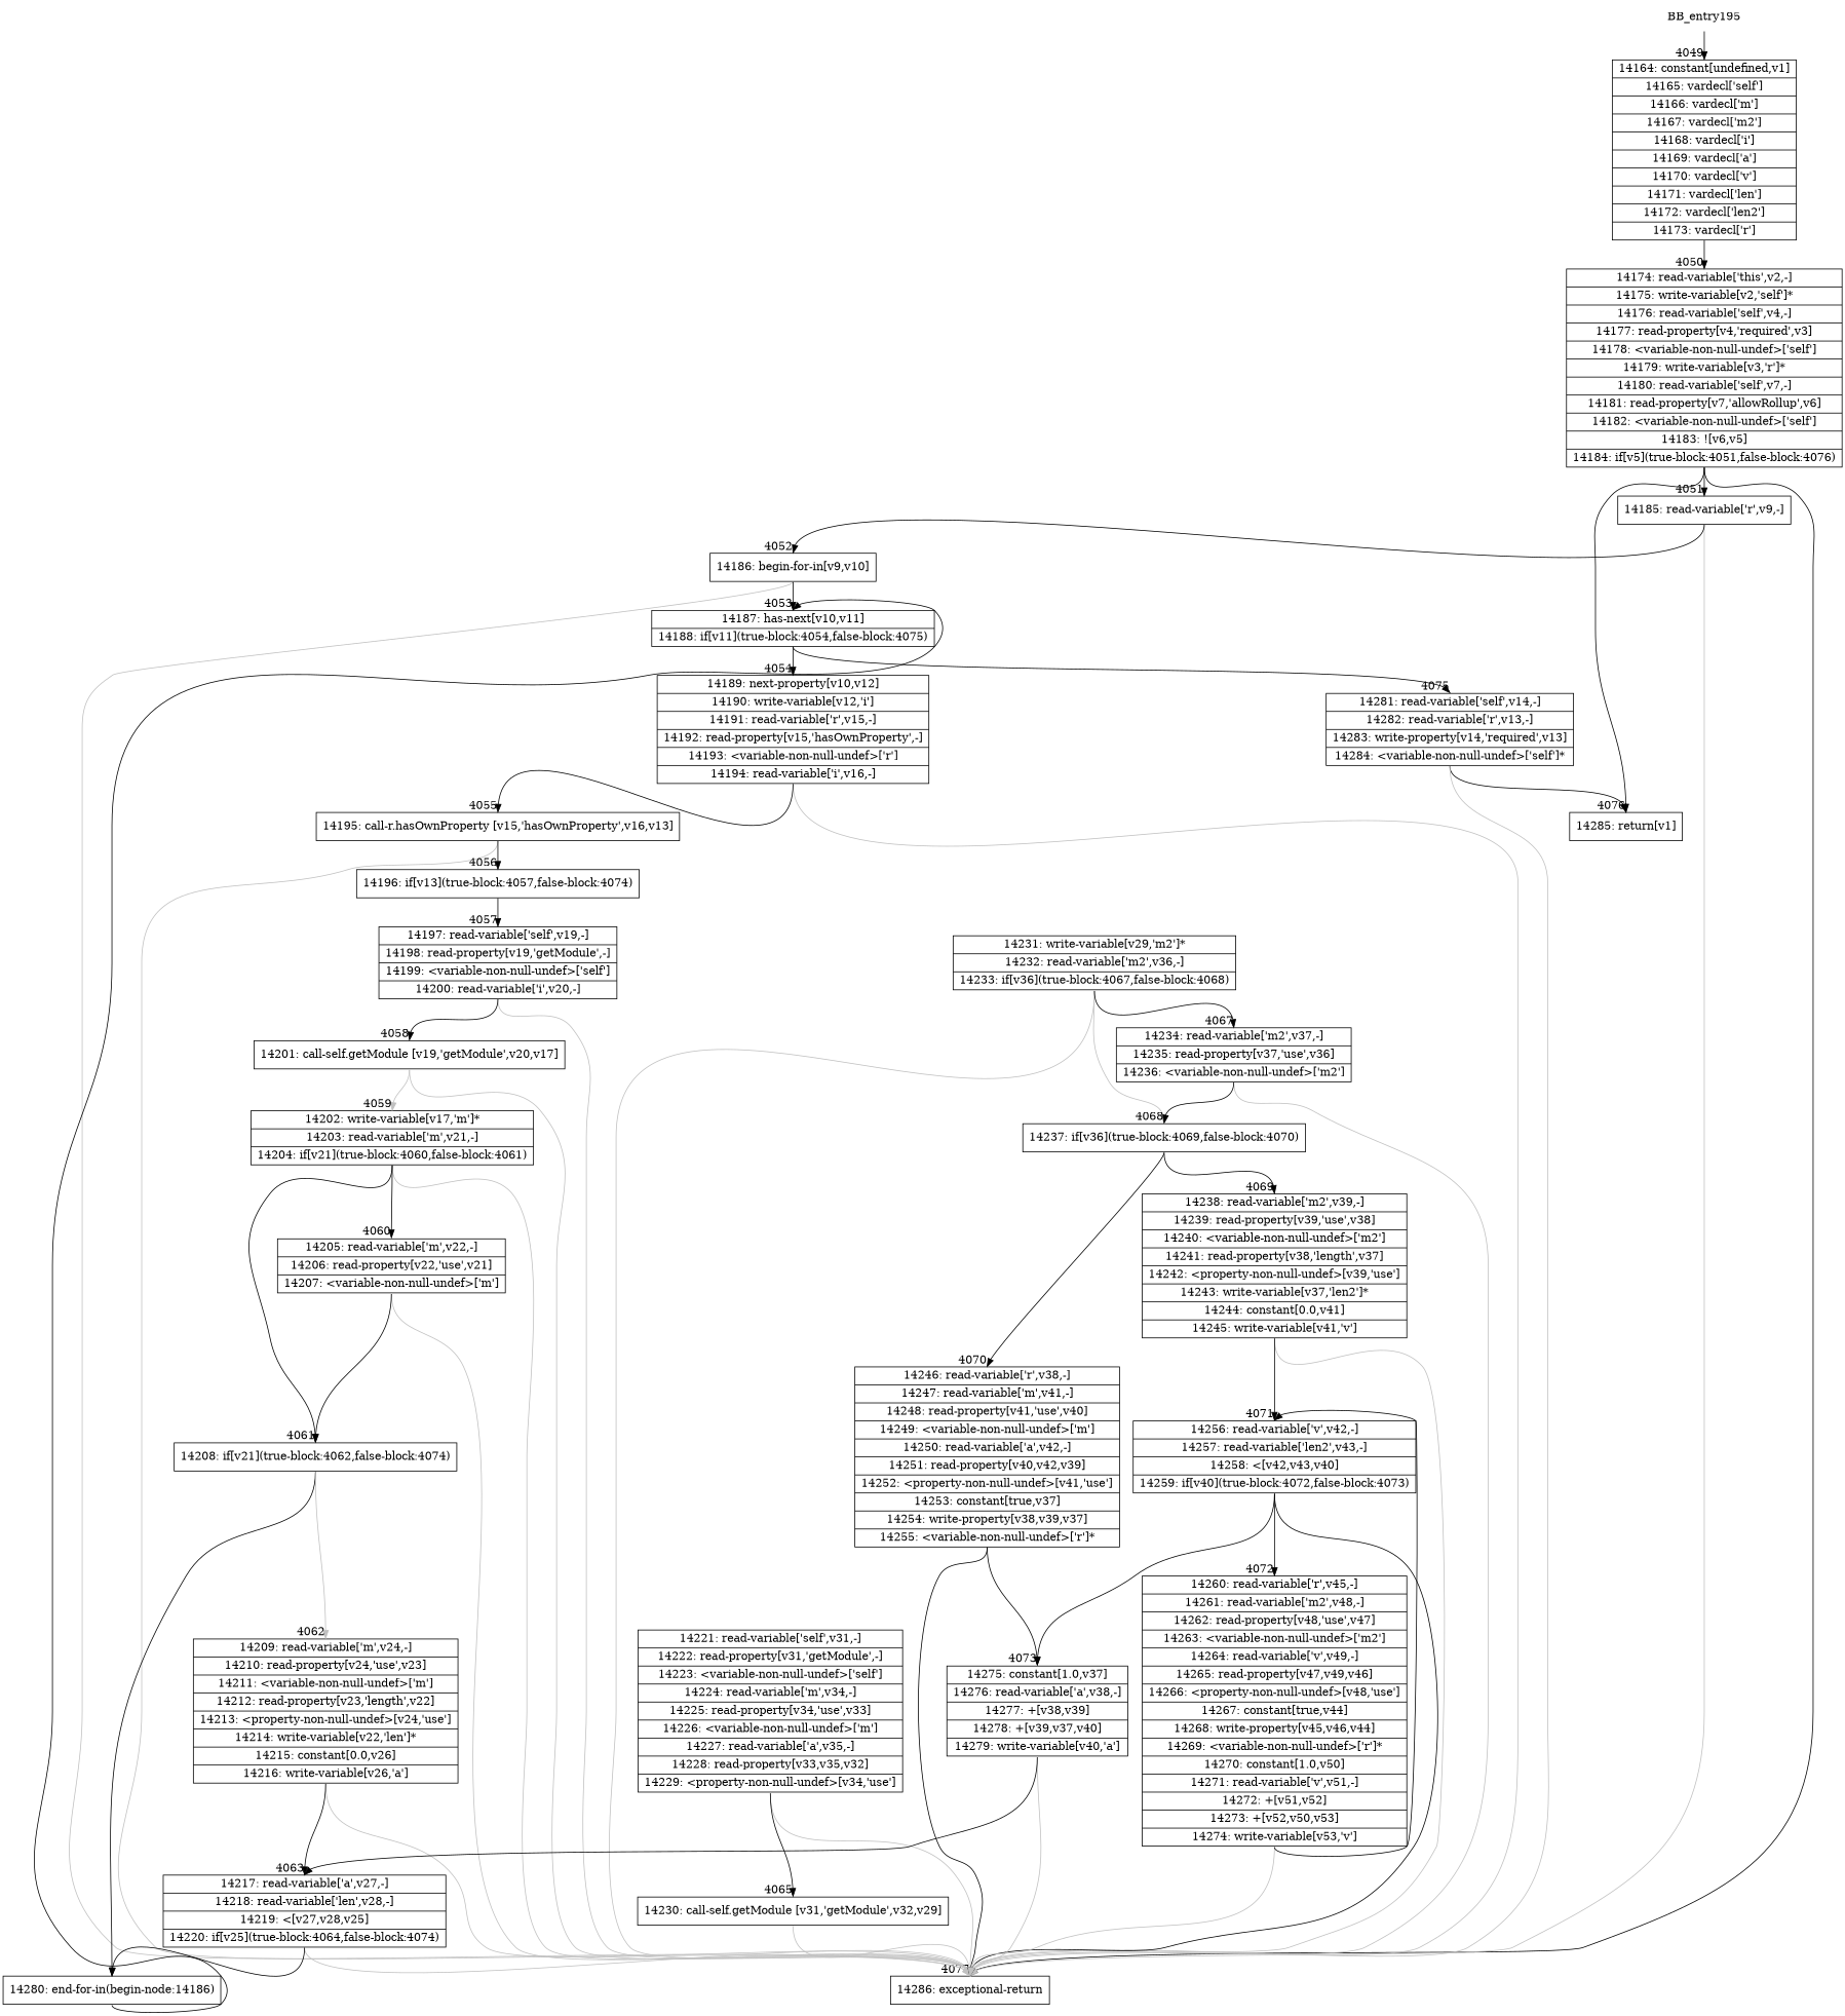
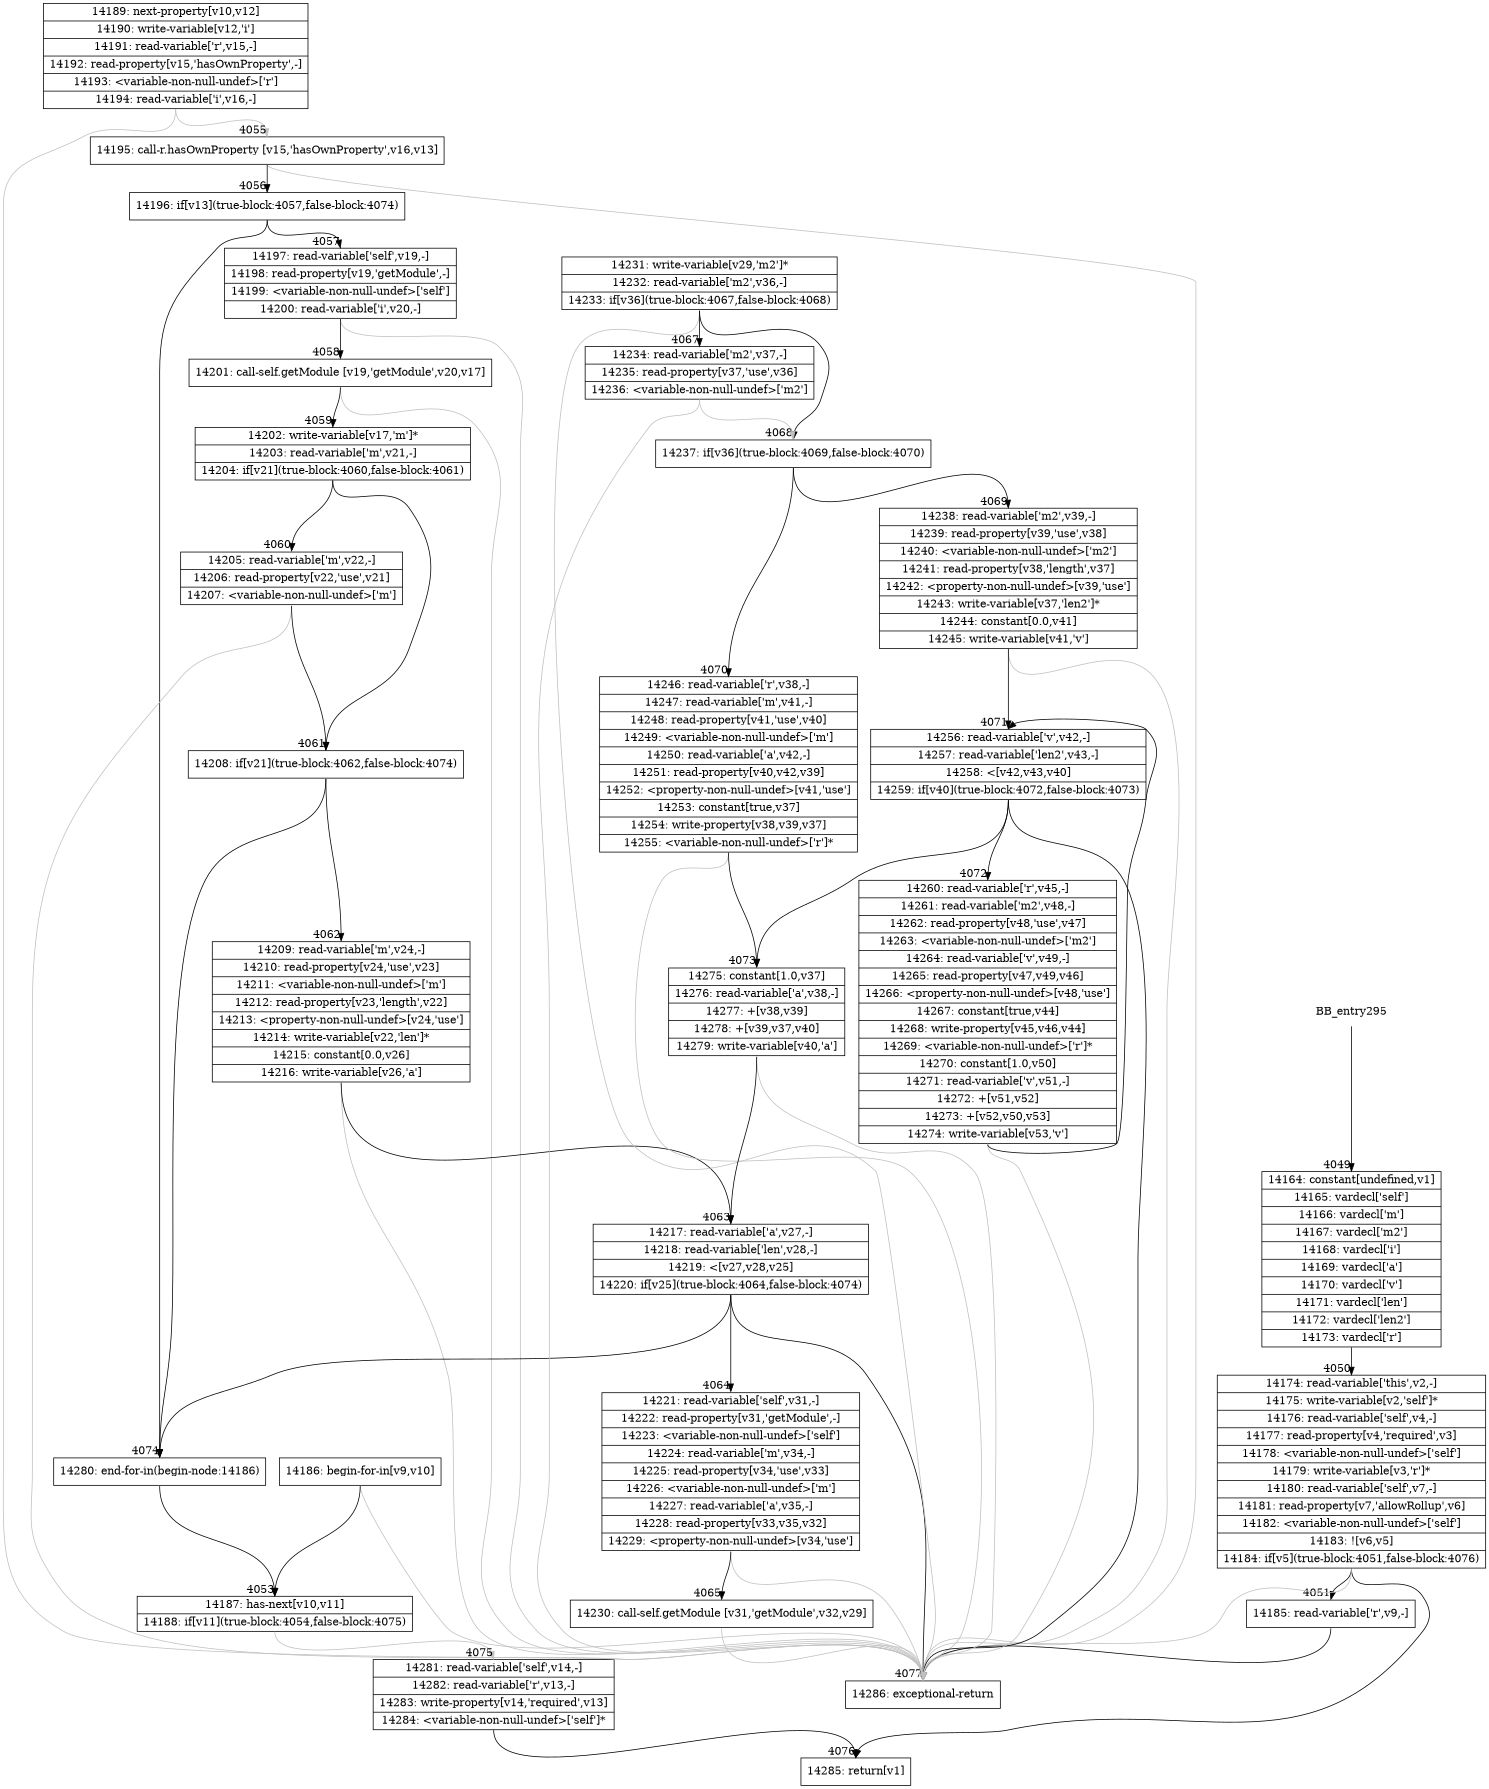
  digraph {
    rankdir=TD
    node [shape=record]
    edge [headport=n tailport=s]
-   BB_entry195 [shape=none]
+   BB_entry195 [shape=none label=BB_entry295]
    n2 [label="{14164: constant[undefined,v1]|14165: vardecl['self']|14166: vardecl['m']|14167: vardecl['m2']|14168: vardecl['i']|14169: vardecl['a']|14170: vardecl['v']|14171: vardecl['len']|14172: vardecl['len2']|14173: vardecl['r']}"]
    n3 [label="{14174: read-variable['this',v2,-]|14175: write-variable[v2,'self']*|14176: read-variable['self',v4,-]|14177: read-property[v4,'required',v3]|14178: \<variable-non-null-undef\>['self']|14179: write-variable[v3,'r']*|14180: read-variable['self',v7,-]|14181: read-property[v7,'allowRollup',v6]|14182: \<variable-non-null-undef\>['self']|14183: ![v6,v5]|14184: if[v5](true-block:4051,false-block:4076)}"]
    n4 [label="{14185: read-variable['r',v9,-]}"]
    n5 [label="{14285: return[v1]}"]
    n6 [label="{14286: exceptional-return}"]
    n7 [label="{14186: begin-for-in[v9,v10]}"]
    n8 [label="{14187: has-next[v10,v11]|14188: if[v11](true-block:4054,false-block:4075)}"]
    n9 [label="{14189: next-property[v10,v12]|14190: write-variable[v12,'i']|14191: read-variable['r',v15,-]|14192: read-property[v15,'hasOwnProperty',-]|14193: \<variable-non-null-undef\>['r']|14194: read-variable['i',v16,-]}"]
    n10 [label="{14281: read-variable['self',v14,-]|14282: read-variable['r',v13,-]|14283: write-property[v14,'required',v13]|14284: \<variable-non-null-undef\>['self']*}"]
    n11 [label="{14195: call-r.hasOwnProperty [v15,'hasOwnProperty',v16,v13]}"]
    n12 [label="{14196: if[v13](true-block:4057,false-block:4074)}"]
    n13 [label="{14197: read-variable['self',v19,-]|14198: read-property[v19,'getModule',-]|14199: \<variable-non-null-undef\>['self']|14200: read-variable['i',v20,-]}"]
    n14 [label="{14280: end-for-in(begin-node:14186)}"]
    n15 [label="{14201: call-self.getModule [v19,'getModule',v20,v17]}"]
    n16 [label="{14202: write-variable[v17,'m']*|14203: read-variable['m',v21,-]|14204: if[v21](true-block:4060,false-block:4061)}"]
    n17 [label="{14208: if[v21](true-block:4062,false-block:4074)}"]
    n18 [label="{14205: read-variable['m',v22,-]|14206: read-property[v22,'use',v21]|14207: \<variable-non-null-undef\>['m']}"]
    n19 [label="{14209: read-variable['m',v24,-]|14210: read-property[v24,'use',v23]|14211: \<variable-non-null-undef\>['m']|14212: read-property[v23,'length',v22]|14213: \<property-non-null-undef\>[v24,'use']|14214: write-variable[v22,'len']*|14215: constant[0.0,v26]|14216: write-variable[v26,'a']}"]
    n20 [label="{14217: read-variable['a',v27,-]|14218: read-variable['len',v28,-]|14219: \<[v27,v28,v25]|14220: if[v25](true-block:4064,false-block:4074)}"]
    n21 [label="{14221: read-variable['self',v31,-]|14222: read-property[v31,'getModule',-]|14223: \<variable-non-null-undef\>['self']|14224: read-variable['m',v34,-]|14225: read-property[v34,'use',v33]|14226: \<variable-non-null-undef\>['m']|14227: read-variable['a',v35,-]|14228: read-property[v33,v35,v32]|14229: \<property-non-null-undef\>[v34,'use']}"]
    n22 [label="{14230: call-self.getModule [v31,'getModule',v32,v29]}"]
    n23 [label="{14231: write-variable[v29,'m2']*|14232: read-variable['m2',v36,-]|14233: if[v36](true-block:4067,false-block:4068)}"]
    n24 [label="{14237: if[v36](true-block:4069,false-block:4070)}"]
    n25 [label="{14234: read-variable['m2',v37,-]|14235: read-property[v37,'use',v36]|14236: \<variable-non-null-undef\>['m2']}"]
    n26 [label="{14238: read-variable['m2',v39,-]|14239: read-property[v39,'use',v38]|14240: \<variable-non-null-undef\>['m2']|14241: read-property[v38,'length',v37]|14242: \<property-non-null-undef\>[v39,'use']|14243: write-variable[v37,'len2']*|14244: constant[0.0,v41]|14245: write-variable[v41,'v']}"]
    n27 [label="{14246: read-variable['r',v38,-]|14247: read-variable['m',v41,-]|14248: read-property[v41,'use',v40]|14249: \<variable-non-null-undef\>['m']|14250: read-variable['a',v42,-]|14251: read-property[v40,v42,v39]|14252: \<property-non-null-undef\>[v41,'use']|14253: constant[true,v37]|14254: write-property[v38,v39,v37]|14255: \<variable-non-null-undef\>['r']*}"]
    n28 [label="{14256: read-variable['v',v42,-]|14257: read-variable['len2',v43,-]|14258: \<[v42,v43,v40]|14259: if[v40](true-block:4072,false-block:4073)}"]
    n29 [label="{14275: constant[1.0,v37]|14276: read-variable['a',v38,-]|14277: +[v38,v39]|14278: +[v39,v37,v40]|14279: write-variable[v40,'a']}"]
    n30 [label="{14260: read-variable['r',v45,-]|14261: read-variable['m2',v48,-]|14262: read-property[v48,'use',v47]|14263: \<variable-non-null-undef\>['m2']|14264: read-variable['v',v49,-]|14265: read-property[v47,v49,v46]|14266: \<property-non-null-undef\>[v48,'use']|14267: constant[true,v44]|14268: write-property[v45,v46,v44]|14269: \<variable-non-null-undef\>['r']*|14270: constant[1.0,v50]|14271: read-variable['v',v51,-]|14272: +[v51,v52]|14273: +[v52,v50,v53]|14274: write-variable[v53,'v']}"]
    BB_entry195 -> n2 [headlabel="    4049"]
    n2 -> n3 [headlabel="      4050"]
    n3 -> n4 [headlabel="      4051"]
    n3 -> n5 [headlabel="      4076"]
-   n3 -> n6 [color=black headlabel="      4077"]
-   n4 -> n6 [color=gray]
-   n4 -> n7 [headlabel="      4052"]
+   n3 -> n6 [color=gray headlabel="      4077"]
+   n4 -> n6 [color=black]
    n7 -> n6 [color=gray]
    n7 -> n8 [headlabel="      4053"]
-   n8 -> n9 [headlabel="      4054"]
-   n8 -> n10 [headlabel="      4075"]
+   n8 -> n10 [headlabel="      4075" color=gray]
    n9 -> n6 [color=gray]
-   n9 -> n11 [headlabel="      4055"]
+   n9 -> n11 [headlabel="      4055" color=gray]
    n10 -> n5
-   n10 -> n6 [color=gray]
    n11 -> n6 [color=gray]
    n11 -> n12 [headlabel="      4056"]
    n12 -> n13 [headlabel="      4057"]
+   n12 -> n14 [headlabel="      4074"]
    n13 -> n6 [color=gray]
    n13 -> n15 [headlabel="      4058"]
    n14 -> n8
    n15 -> n6 [color=gray]
-   n15 -> n16 [headlabel="      4059" color=gray]
-   n16 -> n6 [color=gray]
+   n15 -> n16 [headlabel="      4059"]
    n16 -> n17 [headlabel="      4061"]
    n16 -> n18 [headlabel="      4060"]
    n17 -> n14
-   n17 -> n19 [headlabel="      4062" color=gray]
+   n17 -> n19 [headlabel="      4062"]
    n18 -> n6 [color=gray]
    n18 -> n17
    n19 -> n6 [color=gray]
    n19 -> n20 [headlabel="      4063"]
-   n20 -> n6 [color=gray]
+   n20 -> n6 [color=black]
    n20 -> n14
+   n20 -> n21 [headlabel="      4064"]
    n21 -> n6 [color=gray]
    n21 -> n22 [headlabel="      4065"]
    n22 -> n6 [color=gray]
    n23 -> n6 [color=gray]
-   n23 -> n24 [headlabel="      4068" color=gray]
+   n23 -> n24 [headlabel="      4068"]
    n23 -> n25 [headlabel="      4067"]
    n24 -> n26 [headlabel="      4069"]
    n24 -> n27 [headlabel="      4070"]
    n25 -> n6 [color=gray]
-   n25 -> n24
+   n25 -> n24 [color=gray]
    n26 -> n6 [color=gray]
    n26 -> n28 [headlabel="      4071"]
-   n27 -> n6 [color=black]
+   n27 -> n6 [color=gray]
    n27 -> n29 [headlabel="      4073"]
    n28 -> n6 [color=black]
    n28 -> n29
    n28 -> n30 [headlabel="      4072"]
    n29 -> n6 [color=gray]
    n29 -> n20
    n30 -> n6 [color=gray]
    n30 -> n28
  }
